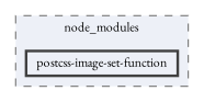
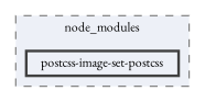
  digraph {
    compound=true
    fontname="EB Garamond"
-   n1 [color=grey25 fillcolor="#edf0f7" fontname="EB Garamond" fontsize=10 height=0.2 label="postcss-image-set-function" shape=box style="filled,bold" width=0.4]
+   n1 [color=grey25 fillcolor="#edf0f7" fontname="EB Garamond" fontsize=10 height=0.2 label="postcss-image-set-postcss" shape=box style="filled,bold" width=0.4]
    subgraph cluster_1 {
      bgcolor="#edf0f7"
      fontsize=10
      label=node_modules
      pencolor=grey50
      style="filled,dashed"
      n1
    }
  }
